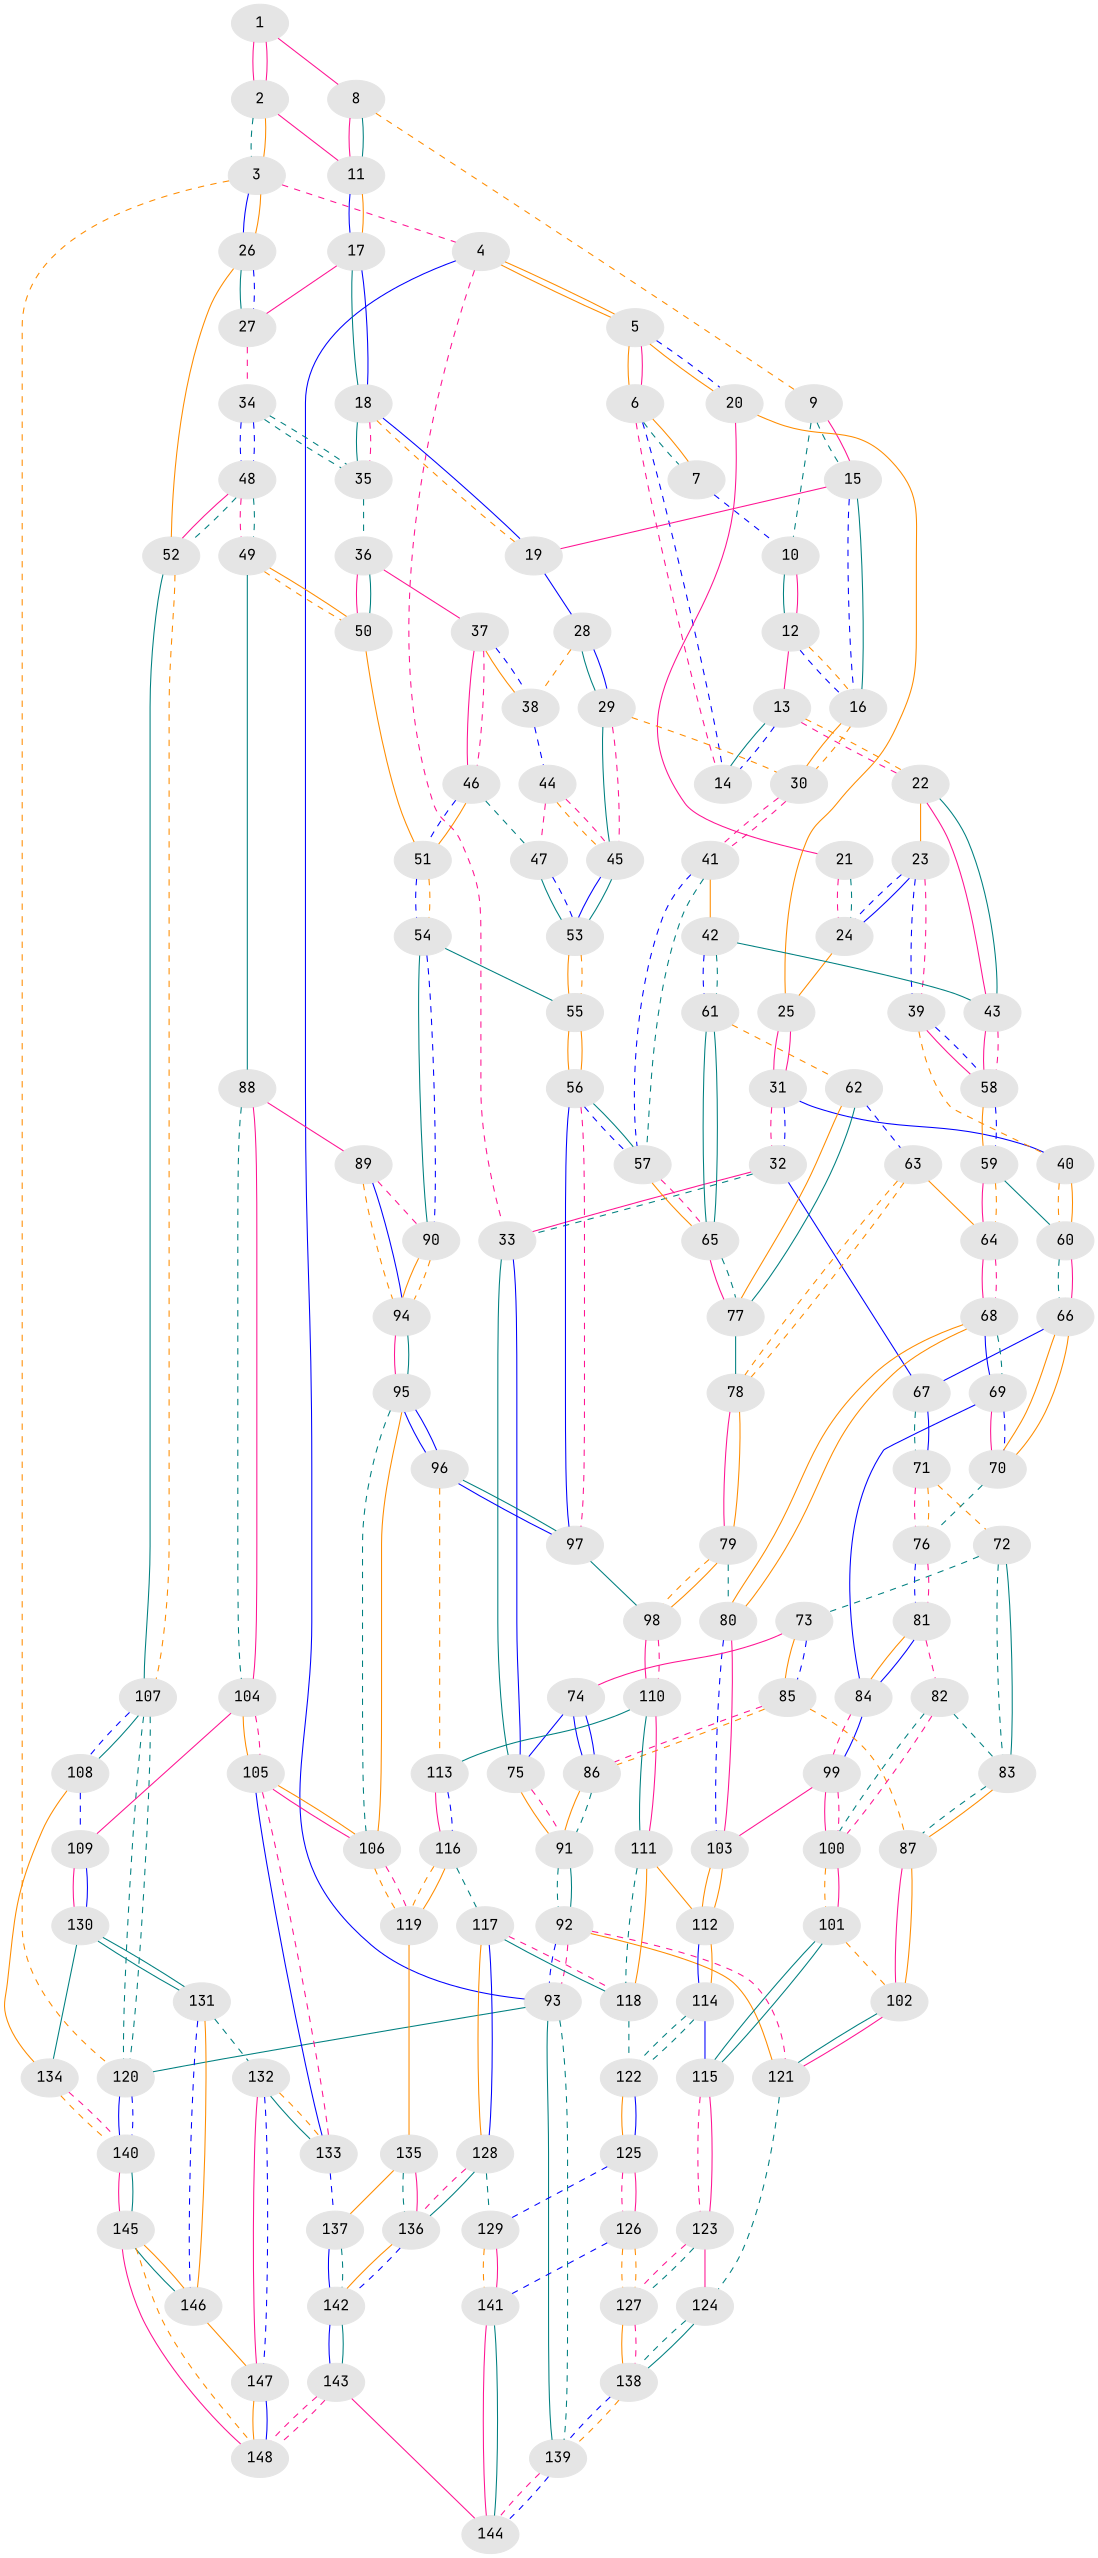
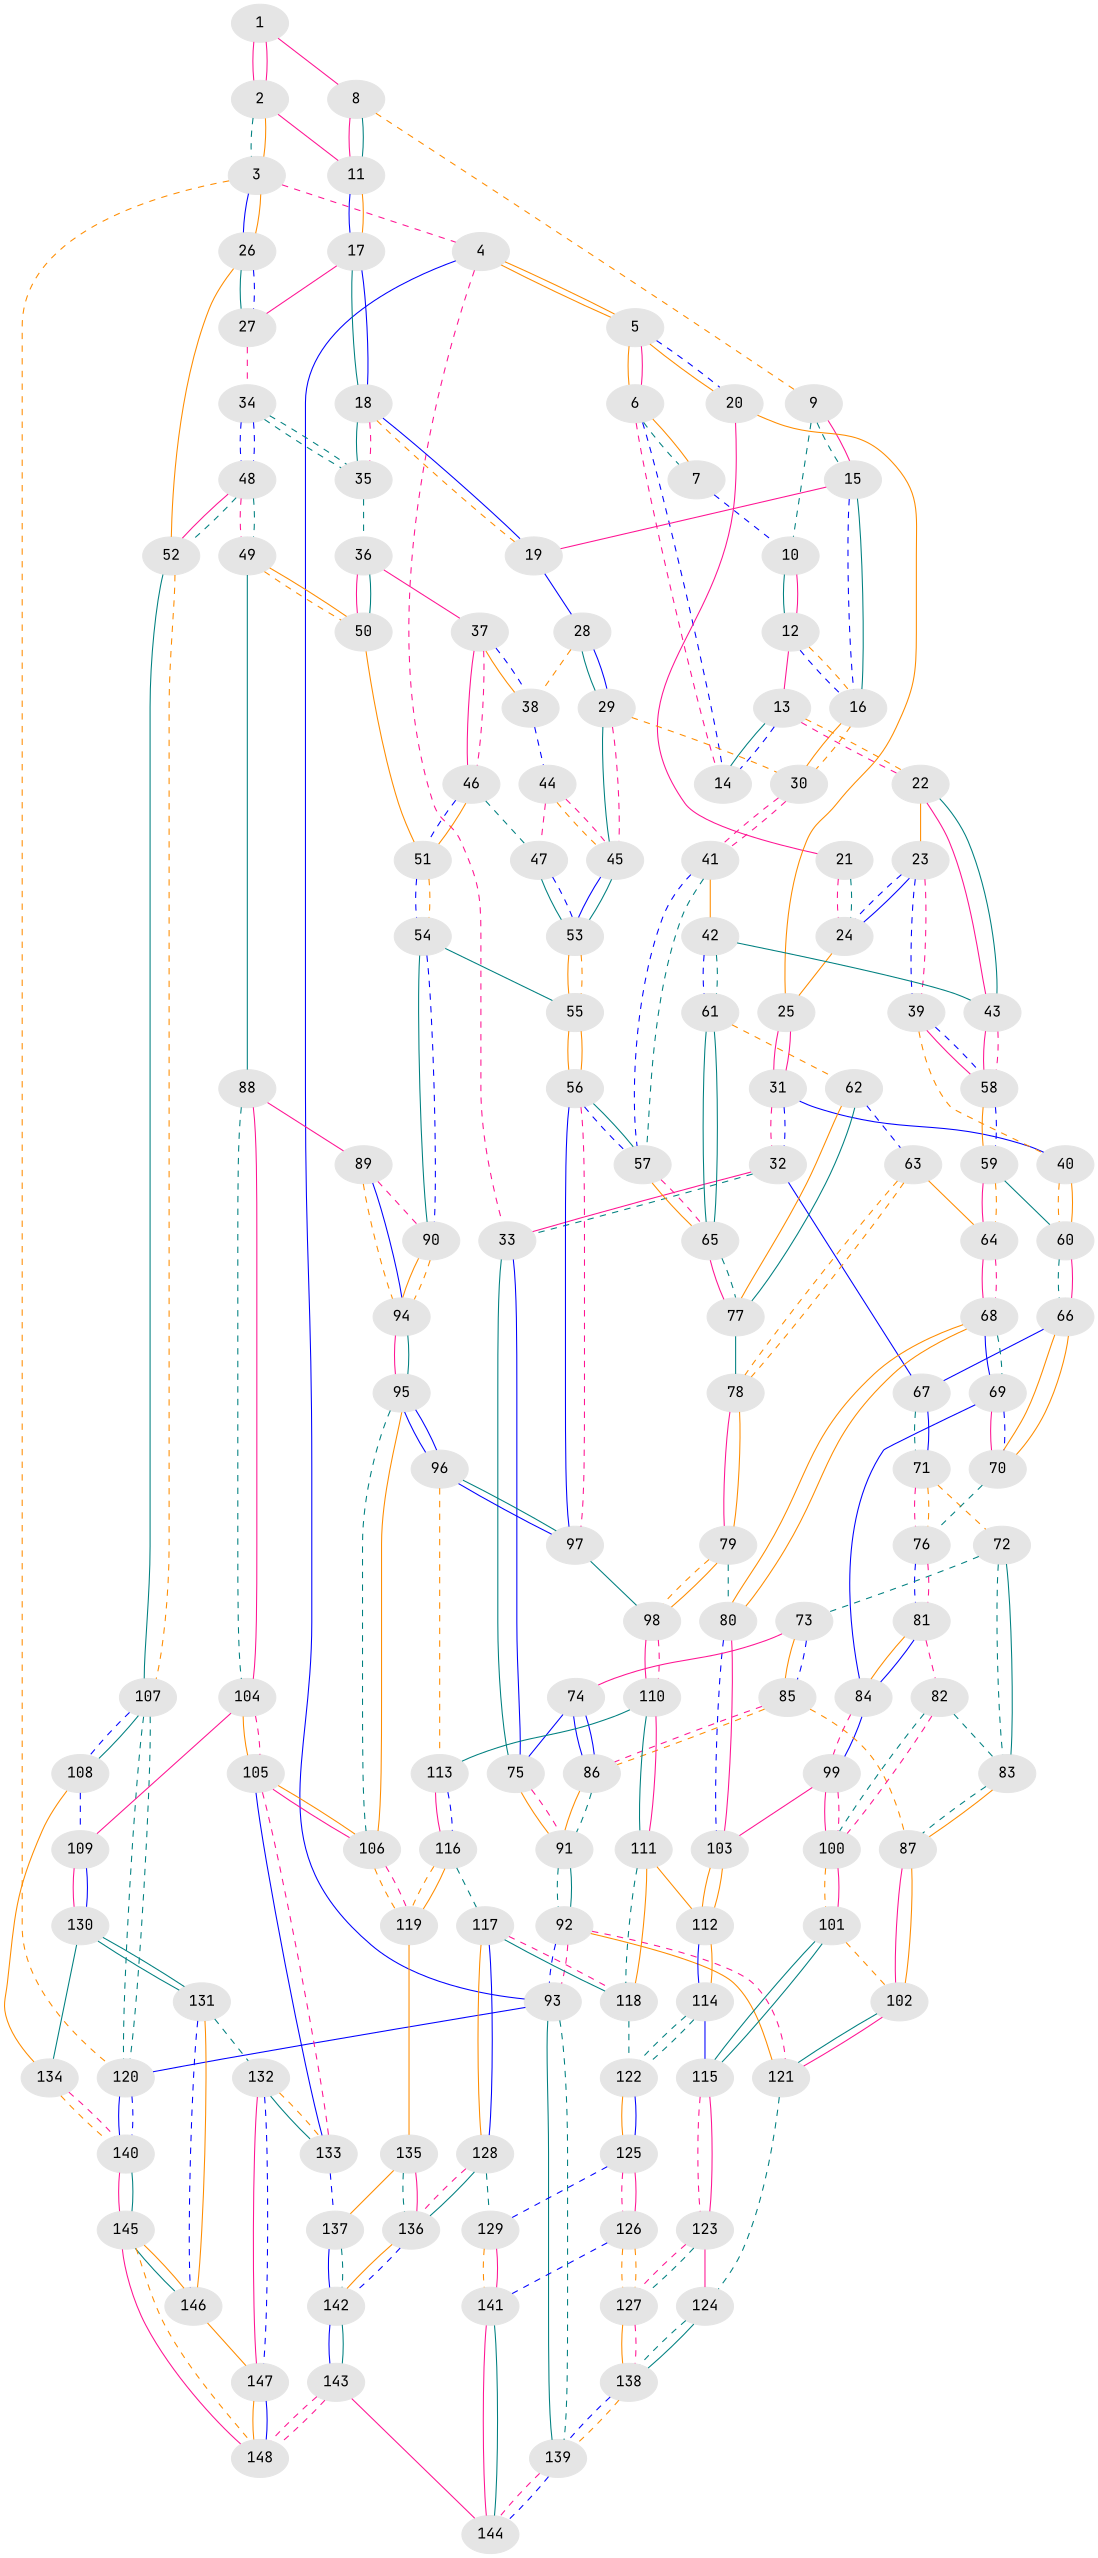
  graph {
    fontname="JetBrains Mono"
    node [color=gray90 fontname="JetBrains Mono" style=filled]
    edge [color=deeppink fontname="JetBrains Mono" style=solid]
    1
    2
    8
    3
    11
    9
    4
    26
    120
    17
    5
    33
    93
    27
    52
    140
    6
    20
    75
    139
    7
    14
    21
    25
    10
    12
    15
    16
    19
    13
    18
    22
    30
    23
    43
    28
    41
    35
    34
    36
    29
    38
    24
    31
    39
    58
    40
    32
    107
    48
    45
    44
    53
    42
    57
    67
    60
    71
    91
    49
    37
    50
    46
    51
    47
    59
    66
    61
    65
    62
    55
    54
    88
    89
    104
    90
    108
    56
    94
    97
    98
    77
    64
    68
    70
    63
    78
    79
    69
    80
    76
    72
    84
    103
    99
    81
    73
    83
    74
    85
    87
    86
    92
    82
    110
    112
    100
    101
    102
    121
    105
    109
    95
    124
    144
    96
    106
    113
    119
    116
    111
    115
    123
    114
    133
    130
    137
    135
    134
    131
    118
    122
    117
    125
    127
    128
    129
    136
    145
    138
    126
    141
    142
    132
    146
    147
    148
    143
    1 -- 2
    1 -- 2
    1 -- 8
    2 -- 3 [color=teal style=dashed]
    2 -- 3 [color=darkorange]
    2 -- 11
    8 -- 11
    8 -- 11 [color=teal]
    8 -- 9 [color=darkorange style=dashed]
    3 -- 4 [style=dashed]
    3 -- 26 [color=blue]
    3 -- 26 [color=darkorange]
    3 -- 120 [color=darkorange style=dashed]
    11 -- 17 [color=blue]
    11 -- 17 [color=darkorange]
    9 -- 10 [color=teal style=dashed]
    9 -- 15 [color=teal style=dashed]
    9 -- 15
    4 -- 5 [color=darkorange]
    4 -- 5 [color=darkorange]
    4 -- 33 [style=dashed]
    4 -- 93 [color=blue]
    26 -- 27 [color=teal]
    26 -- 27 [color=blue style=dashed]
    26 -- 52 [color=darkorange]
    120 -- 140 [color=blue]
    120 -- 140 [color=blue style=dashed]
    17 -- 27
    17 -- 18 [color=teal]
    17 -- 18 [color=blue]
    5 -- 6 [color=darkorange]
    5 -- 6
    5 -- 20 [color=darkorange]
    5 -- 20 [color=blue style=dashed]
    33 -- 75 [color=teal]
    33 -- 75 [color=blue]
-   93 -- 120 [color=teal]
+   93 -- 120 [color=blue]
    93 -- 139 [color=teal]
    93 -- 139 [color=teal style=dashed]
    27 -- 34 [style=dashed]
    52 -- 107 [color=teal]
    52 -- 107 [color=darkorange style=dashed]
    140 -- 145
    140 -- 145 [color=teal]
    6 -- 7 [color=teal style=dashed]
    6 -- 7 [color=darkorange]
    6 -- 14 [style=dashed]
    6 -- 14 [color=blue style=dashed]
    20 -- 21
    20 -- 25 [color=darkorange]
    75 -- 91 [color=darkorange]
    75 -- 91 [style=dashed]
    139 -- 144 [style=dashed]
    139 -- 144 [color=blue style=dashed]
    7 -- 10 [color=blue style=dashed]
    21 -- 24 [style=dashed]
    21 -- 24 [color=teal style=dashed]
    25 -- 31
    25 -- 31
    10 -- 12 [color=teal]
    10 -- 12
    12 -- 16 [color=blue style=dashed]
    12 -- 16 [color=darkorange style=dashed]
    12 -- 13
    15 -- 16 [color=blue style=dashed]
    15 -- 16 [color=teal]
    15 -- 19
    16 -- 30 [color=darkorange]
    16 -- 30 [color=darkorange style=dashed]
    19 -- 28 [color=blue]
    13 -- 14 [color=teal]
    13 -- 14 [color=blue style=dashed]
    13 -- 22 [style=dashed]
    13 -- 22 [color=darkorange style=dashed]
    18 -- 19 [color=darkorange style=dashed]
    18 -- 19 [color=blue]
    18 -- 35 [color=teal]
    18 -- 35 [style=dashed]
    22 -- 23 [color=darkorange]
    22 -- 43
    22 -- 43 [color=teal]
    30 -- 41 [style=dashed]
    30 -- 41 [style=dashed]
    23 -- 24 [color=blue style=dashed]
    23 -- 24 [color=blue]
    23 -- 39 [color=blue style=dashed]
    23 -- 39 [style=dashed]
    43 -- 58
    43 -- 58 [style=dashed]
    28 -- 29 [color=teal]
    28 -- 29 [color=blue]
    28 -- 38 [color=darkorange style=dashed]
    41 -- 42 [color=darkorange]
    41 -- 57 [color=blue style=dashed]
    41 -- 57 [color=teal style=dashed]
    35 -- 36 [color=teal style=dashed]
    34 -- 35 [color=teal style=dashed]
    34 -- 35 [color=teal style=dashed]
    34 -- 48 [color=blue style=dashed]
    34 -- 48 [color=blue style=dashed]
    36 -- 37
    36 -- 50
    36 -- 50 [color=teal]
    29 -- 30 [color=darkorange style=dashed]
    29 -- 45 [color=teal]
    29 -- 45 [style=dashed]
    38 -- 44 [color=blue style=dashed]
    24 -- 25 [color=darkorange]
    31 -- 40 [color=blue]
    31 -- 32 [style=dashed]
    31 -- 32 [color=blue style=dashed]
    39 -- 58
    39 -- 58 [color=blue style=dashed]
    39 -- 40 [color=darkorange style=dashed]
    58 -- 59 [color=darkorange]
    58 -- 59 [color=blue style=dashed]
    40 -- 60 [color=darkorange style=dashed]
    40 -- 60 [color=darkorange]
    32 -- 33
    32 -- 33 [color=teal style=dashed]
    32 -- 67 [color=blue]
    107 -- 120 [color=teal style=dashed]
    107 -- 120 [color=teal style=dashed]
    107 -- 108 [color=blue style=dashed]
    107 -- 108 [color=teal]
    48 -- 52
    48 -- 52 [color=teal style=dashed]
    48 -- 49 [style=dashed]
    48 -- 49 [color=teal style=dashed]
    45 -- 53 [color=blue]
    45 -- 53 [color=teal]
    44 -- 45 [color=darkorange style=dashed]
    44 -- 45 [style=dashed]
    44 -- 47 [style=dashed]
    53 -- 55 [color=darkorange]
    53 -- 55 [color=darkorange style=dashed]
    42 -- 43 [color=teal]
    42 -- 61 [color=blue style=dashed]
    42 -- 61 [color=teal style=dashed]
    57 -- 65 [color=darkorange]
    57 -- 65 [style=dashed]
    67 -- 71 [color=teal style=dashed]
    67 -- 71 [color=blue]
    60 -- 66 [color=teal style=dashed]
    60 -- 66
    71 -- 76 [style=dashed]
    71 -- 76 [color=darkorange style=dashed]
    71 -- 72 [color=darkorange style=dashed]
    91 -- 92 [color=teal style=dashed]
    91 -- 92 [color=teal]
    49 -- 50 [color=darkorange style=dashed]
    49 -- 50 [color=darkorange]
    49 -- 88 [color=teal]
    37 -- 38 [color=darkorange]
    37 -- 38 [color=blue style=dashed]
    37 -- 46
    37 -- 46 [style=dashed]
    50 -- 51 [color=darkorange]
    46 -- 51 [color=blue style=dashed]
    46 -- 51 [color=darkorange]
    46 -- 47 [color=teal style=dashed]
    51 -- 54 [color=blue style=dashed]
    51 -- 54 [color=darkorange style=dashed]
    47 -- 53 [color=teal]
    47 -- 53 [color=blue style=dashed]
    59 -- 60 [color=teal]
    59 -- 64
    59 -- 64 [color=darkorange style=dashed]
    66 -- 67 [color=blue]
    66 -- 70 [color=darkorange]
    66 -- 70 [color=darkorange]
    61 -- 65 [color=teal]
    61 -- 65 [color=teal]
    61 -- 62 [color=darkorange style=dashed]
    65 -- 77
    65 -- 77 [color=teal style=dashed]
    62 -- 77 [color=darkorange]
    62 -- 77 [color=teal]
    62 -- 63 [color=blue style=dashed]
    55 -- 56 [color=darkorange]
    55 -- 56 [color=darkorange]
    54 -- 55 [color=teal]
    54 -- 90 [color=teal]
    54 -- 90 [color=blue style=dashed]
    88 -- 89
    88 -- 104 [color=teal style=dashed]
    88 -- 104
    89 -- 90 [style=dashed]
    89 -- 94 [color=darkorange style=dashed]
    89 -- 94 [color=blue]
    104 -- 105 [color=darkorange]
    104 -- 105 [style=dashed]
    104 -- 109
    90 -- 94 [color=darkorange]
    90 -- 94 [color=darkorange style=dashed]
    108 -- 109 [color=blue style=dashed]
    108 -- 134 [color=darkorange]
    56 -- 57 [color=blue style=dashed]
    56 -- 57 [color=teal]
    56 -- 97 [color=blue]
    56 -- 97 [style=dashed]
    94 -- 95
    94 -- 95 [color=teal]
    97 -- 98 [color=teal]
    98 -- 110
    98 -- 110 [style=dashed]
    77 -- 78 [color=teal]
    64 -- 68
    64 -- 68 [style=dashed]
    68 -- 69 [color=blue]
    68 -- 69 [color=teal style=dashed]
    68 -- 80 [color=darkorange]
    68 -- 80 [color=darkorange]
    70 -- 76 [color=teal style=dashed]
    63 -- 64 [color=darkorange]
    63 -- 78 [color=darkorange style=dashed]
    63 -- 78 [color=darkorange style=dashed]
    78 -- 79
    78 -- 79 [color=darkorange]
    79 -- 98 [color=darkorange style=dashed]
    79 -- 98 [color=darkorange]
    79 -- 80 [color=teal style=dashed]
    69 -- 70
    69 -- 70 [color=blue style=dashed]
    69 -- 84 [color=blue]
    80 -- 103 [color=blue style=dashed]
    80 -- 103
    76 -- 81 [color=blue style=dashed]
    76 -- 81 [style=dashed]
    72 -- 73 [color=teal style=dashed]
    72 -- 83 [color=teal style=dashed]
    72 -- 83 [color=teal]
    84 -- 99 [style=dashed]
    84 -- 99 [color=blue]
    103 -- 112 [color=darkorange]
    103 -- 112 [color=darkorange]
    99 -- 103
    99 -- 100
    99 -- 100 [style=dashed]
    81 -- 84 [color=darkorange]
    81 -- 84 [color=blue]
    81 -- 82 [style=dashed]
    73 -- 74
    73 -- 85 [color=darkorange]
    73 -- 85 [color=blue style=dashed]
    83 -- 87 [color=teal style=dashed]
    83 -- 87 [color=darkorange]
    74 -- 75 [color=blue]
    74 -- 86 [color=blue]
    74 -- 86 [color=blue]
    85 -- 87 [color=darkorange style=dashed]
    85 -- 86 [style=dashed]
    85 -- 86 [color=darkorange style=dashed]
    87 -- 102
    87 -- 102 [color=darkorange]
    86 -- 91 [color=darkorange]
    86 -- 91 [color=teal style=dashed]
    92 -- 93 [color=blue style=dashed]
    92 -- 93 [style=dashed]
    92 -- 121 [color=darkorange]
    92 -- 121 [style=dashed]
    82 -- 83 [color=teal style=dashed]
    82 -- 100 [color=teal style=dashed]
    82 -- 100 [style=dashed]
    110 -- 113 [color=teal]
    110 -- 111 [color=teal]
    110 -- 111
    112 -- 114 [color=blue]
    112 -- 114 [color=darkorange]
    100 -- 101 [color=darkorange style=dashed]
    100 -- 101
    101 -- 102 [color=darkorange style=dashed]
    101 -- 115 [color=teal]
    101 -- 115 [color=teal]
    102 -- 121 [color=teal]
    102 -- 121
    121 -- 124 [color=teal style=dashed]
    105 -- 106
    105 -- 106 [color=darkorange]
    105 -- 133 [color=blue]
    105 -- 133 [style=dashed]
    109 -- 130
    109 -- 130 [color=blue]
    95 -- 96 [color=blue]
    95 -- 96 [color=blue]
    95 -- 106 [color=teal style=dashed]
    95 -- 106 [color=darkorange]
    124 -- 138 [color=teal style=dashed]
    124 -- 138 [color=teal]
    96 -- 97 [color=blue]
    96 -- 97 [color=teal]
    96 -- 113 [color=darkorange style=dashed]
    106 -- 119 [color=darkorange style=dashed]
    106 -- 119 [style=dashed]
    113 -- 116
    113 -- 116 [color=blue style=dashed]
    119 -- 135 [color=darkorange]
    116 -- 119 [color=darkorange style=dashed]
    116 -- 119 [color=darkorange]
    116 -- 117 [color=teal style=dashed]
    111 -- 112 [color=darkorange]
    111 -- 118 [color=teal style=dashed]
    111 -- 118 [color=darkorange]
    115 -- 123 [style=dashed]
    115 -- 123
    123 -- 124
    123 -- 127 [style=dashed]
    123 -- 127 [color=teal style=dashed]
    114 -- 115 [color=blue]
    114 -- 122 [color=teal style=dashed]
    114 -- 122 [color=teal style=dashed]
    133 -- 137 [color=blue style=dashed]
    130 -- 134 [color=teal]
    130 -- 131 [color=teal]
    130 -- 131 [color=teal]
    137 -- 142 [color=blue]
    137 -- 142 [color=teal style=dashed]
    135 -- 137 [color=darkorange]
    135 -- 136 [color=teal style=dashed]
    135 -- 136
    134 -- 140 [color=darkorange style=dashed]
    134 -- 140 [style=dashed]
    131 -- 132 [color=teal style=dashed]
    131 -- 146 [color=blue style=dashed]
    131 -- 146 [color=darkorange]
    118 -- 122 [color=teal style=dashed]
    122 -- 125 [color=darkorange]
    122 -- 125 [color=blue]
    117 -- 118 [color=teal]
    117 -- 118 [style=dashed]
    117 -- 128 [color=darkorange]
    117 -- 128 [color=blue]
    125 -- 129 [color=blue style=dashed]
    125 -- 126 [style=dashed]
    125 -- 126
    127 -- 138 [color=darkorange]
    127 -- 138 [style=dashed]
    128 -- 129 [color=teal style=dashed]
    128 -- 136 [style=dashed]
    128 -- 136 [color=teal]
    129 -- 141 [color=darkorange style=dashed]
    129 -- 141
    136 -- 142 [color=darkorange]
    136 -- 142 [color=blue style=dashed]
    145 -- 146 [color=teal]
    145 -- 146 [color=darkorange]
    145 -- 148
    145 -- 148 [color=darkorange style=dashed]
    138 -- 139 [color=blue style=dashed]
    138 -- 139 [color=darkorange style=dashed]
    126 -- 127 [color=darkorange style=dashed]
    126 -- 127 [color=darkorange style=dashed]
    126 -- 141 [color=blue style=dashed]
    141 -- 144
    141 -- 144 [color=teal]
    142 -- 143 [color=blue]
    142 -- 143 [color=teal]
    132 -- 133 [color=teal]
    132 -- 133 [color=darkorange style=dashed]
    132 -- 147
    132 -- 147 [color=blue style=dashed]
    146 -- 147 [color=darkorange]
    147 -- 148 [color=darkorange]
    147 -- 148 [color=blue]
    143 -- 144
    143 -- 148 [style=dashed]
    143 -- 148 [style=dashed]
  }
